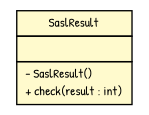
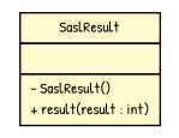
  digraph {
    nodesep=0.25
    ranksep=0.5
    fontname="Patrick Hand"
-   n1 [fontcolor=black fontname="Patrick Hand" fontsize=10.0 label=<<table title="org.ietf.nea.pt.validate.rules.SaslResult" border="0" cellborder="1" cellspacing="0" cellpadding="2" port="p" bgcolor="lemonChiffon" href="./SaslResult.html"> 		<tr><td><table border="0" cellspacing="0" cellpadding="1"> <tr><td align="center" balign="center"> SaslResult </td></tr> 		</table></td></tr> 		<tr><td><table border="0" cellspacing="0" cellpadding="1"> <tr><td align="left" balign="left">  </td></tr> 		</table></td></tr> 		<tr><td><table border="0" cellspacing="0" cellpadding="1"> <tr><td align="left" balign="left"> - SaslResult() </td></tr> <tr><td align="left" balign="left"> + check(result : int) </td></tr> 		</table></td></tr> 		</table>> shape=plaintext]
+   n1 [fontcolor=black fontname="Patrick Hand" fontsize=10.0 label=<<table title="org.ietf.nea.pt.validate.rules.SaslResult" border="0" cellborder="1" cellspacing="0" cellpadding="2" port="p" bgcolor="lemonChiffon" href="./SaslResult.html"> 		<tr><td><table border="0" cellspacing="0" cellpadding="1"> <tr><td align="center" balign="center"> SaslResult </td></tr> 		</table></td></tr> 		<tr><td><table border="0" cellspacing="0" cellpadding="1"> <tr><td align="left" balign="left">  </td></tr> 		</table></td></tr> 		<tr><td><table border="0" cellspacing="0" cellpadding="1"> <tr><td align="left" balign="left"> - SaslResult() </td></tr> <tr><td align="left" balign="left"> + result(result : int) </td></tr> 		</table></td></tr> 		</table>> shape=plaintext]
  }
